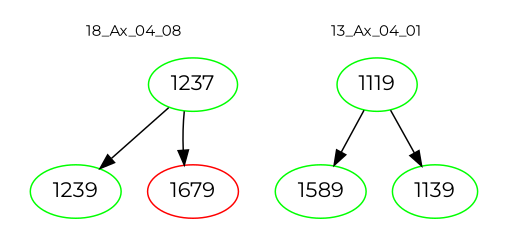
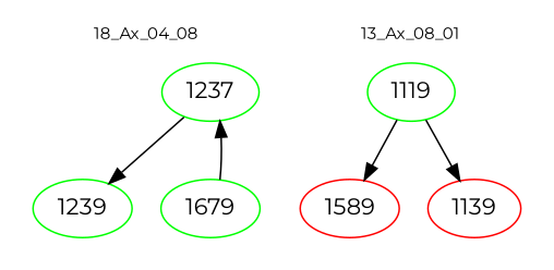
  digraph {
    fontname=Montserrat
    node [color=green fontname=Montserrat]
    edge [color=black fontname=Montserrat]
    n1 [label=1237]
    n2 [label=1239]
-   n3 [color=red label=1679]
+   n3 [label=1679]
    n4 [label=1119]
-   n5 [label=1589]
-   n6 [label=1139]
+   n5 [color=red label=1589]
+   n6 [color=red label=1139]
    subgraph cluster_1 {
      color=white
      fontsize=10
      label="18_Ax_04_08"
      n1
      n2
      n3
    }
    subgraph cluster_2 {
      color=white
      fontsize=10
-     label="13_Ax_04_01"
+     label="13_Ax_08_01"
      n4
      n5
      n6
    }
    n1 -> n2
-   n1 -> n3
+   n3 -> n1
    n4 -> n5
    n4 -> n6
  }
